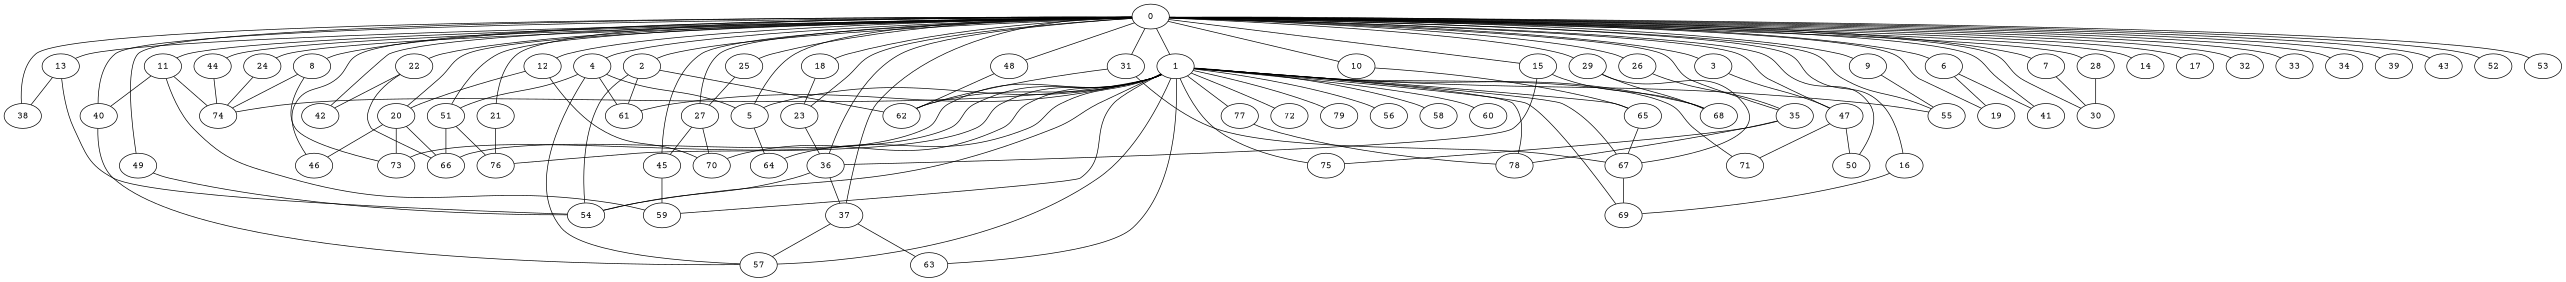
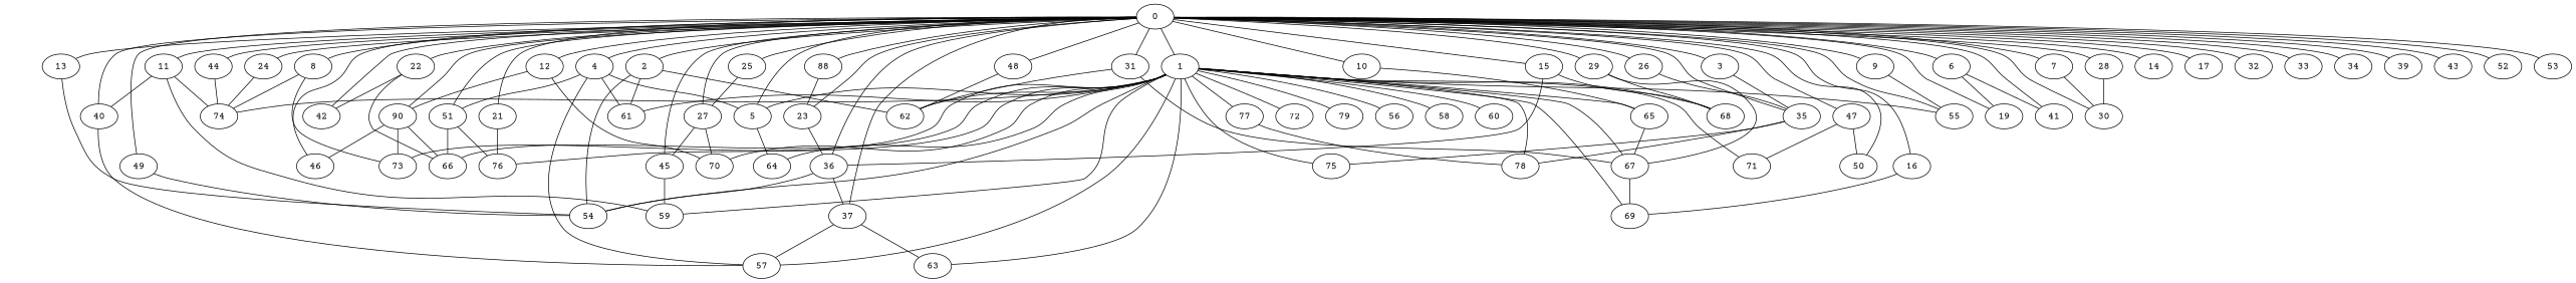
  graph {
    fontname="Courier Prime"
    node [fontname="Courier Prime"]
    edge [fontname="Courier Prime"]
    0
    1
    2
    3
    4
    5
    6
    7
    8
    9
    10
    11
    12
    13
    14
    15
    16
    17
-   18
+   18 [label=88]
    19
-   20
+   20 [label=90]
    21
    22
    23
    24
    25
    26
    27
    28
    29
    30
    31
    32
    33
    34
    35
    36
    37
-   38
    39
    40
    41
    42
    43
    44
    45
    46
    47
    48
    49
    50
    51
    52
    53
    55
    54
    56
    57
    58
    59
    60
    61
    62
    63
    64
    65
    66
    67
    68
    69
    70
    71
    72
    73
    74
    75
    76
    77
    78
    79
    0 -- 1
    0 -- 2
    0 -- 3
    0 -- 4
    0 -- 5
    0 -- 6
    0 -- 7
    0 -- 8
    0 -- 9
    0 -- 10
    0 -- 11
    0 -- 12
    0 -- 13
    0 -- 14
    0 -- 15
    0 -- 16
    0 -- 17
    0 -- 18
    0 -- 19
    0 -- 20
    0 -- 21
    0 -- 22
    0 -- 23
    0 -- 24
    0 -- 25
    0 -- 26
    0 -- 27
    0 -- 28
    0 -- 29
    0 -- 30
    0 -- 31
    0 -- 32
    0 -- 33
    0 -- 34
    0 -- 35
    0 -- 36
    0 -- 37
-   0 -- 38
    0 -- 39
    0 -- 40
    0 -- 41
    0 -- 42
    0 -- 43
    0 -- 44
    0 -- 45
    0 -- 46
    0 -- 47
    0 -- 48
    0 -- 49
    0 -- 50
    0 -- 51
    0 -- 52
    0 -- 53
    0 -- 55
    1 -- 5
    1 -- 55
    1 -- 54
    1 -- 56
    1 -- 57
    1 -- 58
    1 -- 59
    1 -- 60
    1 -- 61
    1 -- 62
    1 -- 63
    1 -- 64
    1 -- 65
    1 -- 66
    1 -- 67
    1 -- 68
    1 -- 69
    1 -- 70
    1 -- 71
    1 -- 72
    1 -- 73
    1 -- 74
    1 -- 75
    1 -- 76
    1 -- 77
    1 -- 78
    1 -- 79
    2 -- 54
    2 -- 61
    2 -- 62
-   3 -- 47
+   3 -- 35
    4 -- 5
    4 -- 51
    4 -- 57
    4 -- 61
    5 -- 64
    6 -- 19
    6 -- 41
    7 -- 30
    8 -- 73
    8 -- 74
    9 -- 55
    10 -- 65
    11 -- 40
    11 -- 59
    11 -- 74
    12 -- 20
    12 -- 70
-   13 -- 38
    13 -- 54
    15 -- 36
    15 -- 68
    16 -- 69
    18 -- 23
    20 -- 46
    20 -- 66
    20 -- 73
    21 -- 76
    22 -- 42
    22 -- 66
    23 -- 36
    24 -- 74
    25 -- 27
    26 -- 35
    27 -- 45
    27 -- 70
    28 -- 30
    29 -- 67
    29 -- 68
    31 -- 62
    31 -- 67
    35 -- 75
    35 -- 78
    36 -- 37
    36 -- 54
    37 -- 57
    37 -- 63
    40 -- 57
    44 -- 74
    45 -- 59
    47 -- 50
    47 -- 71
    48 -- 62
    49 -- 54
    51 -- 66
    51 -- 76
    65 -- 67
    67 -- 69
    77 -- 78
  }
